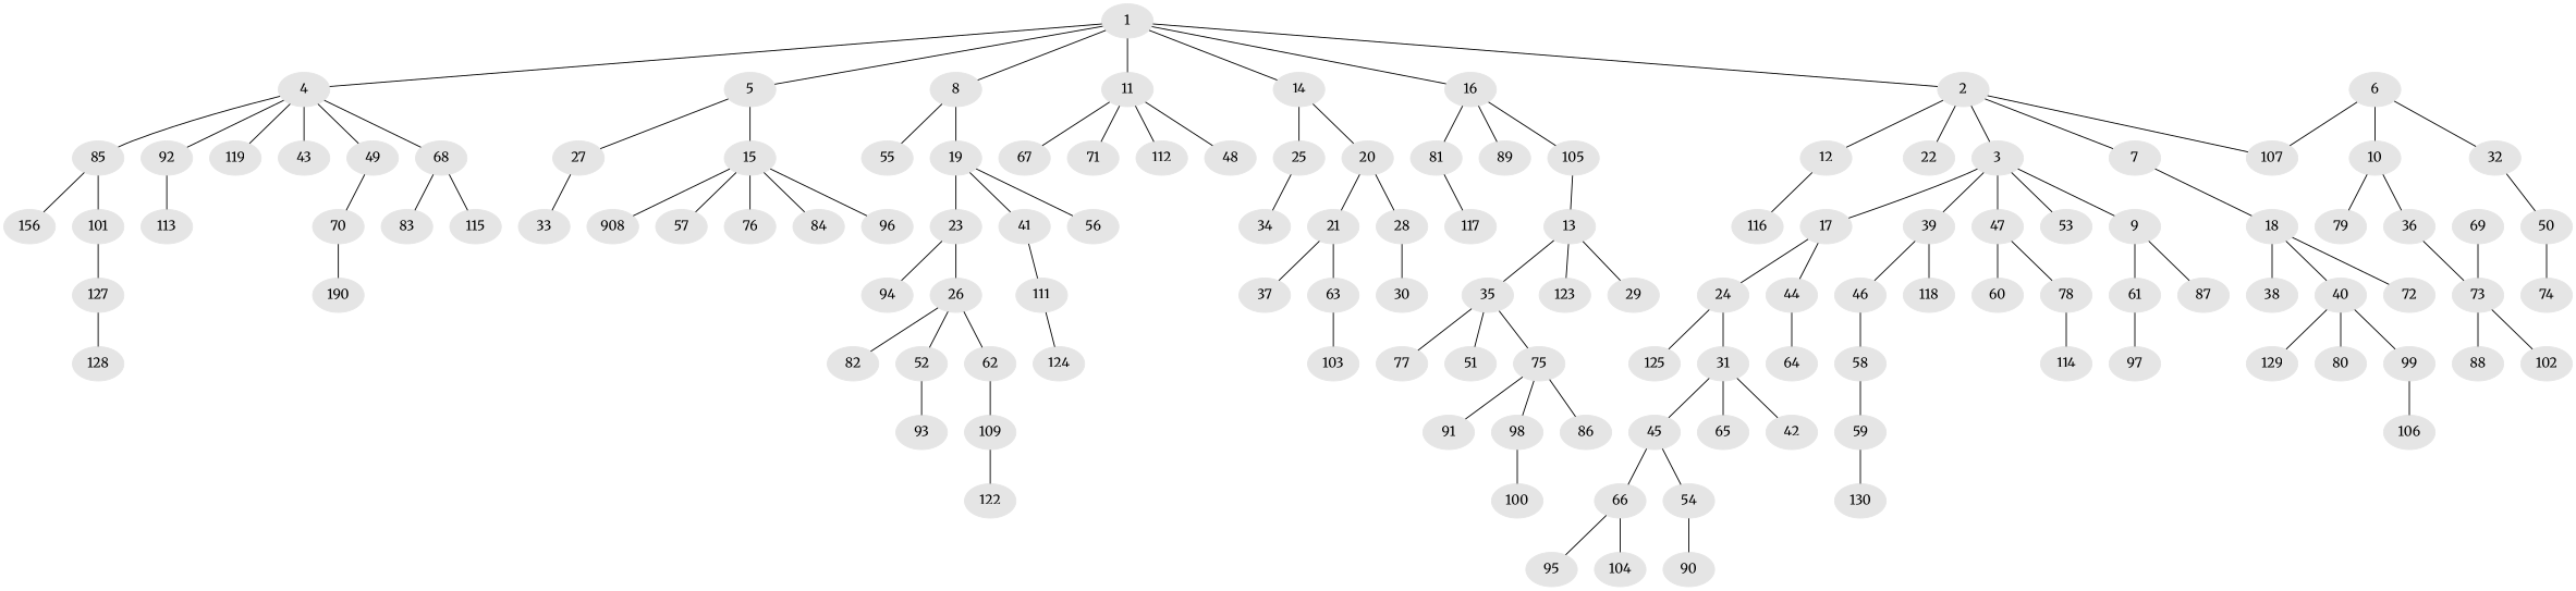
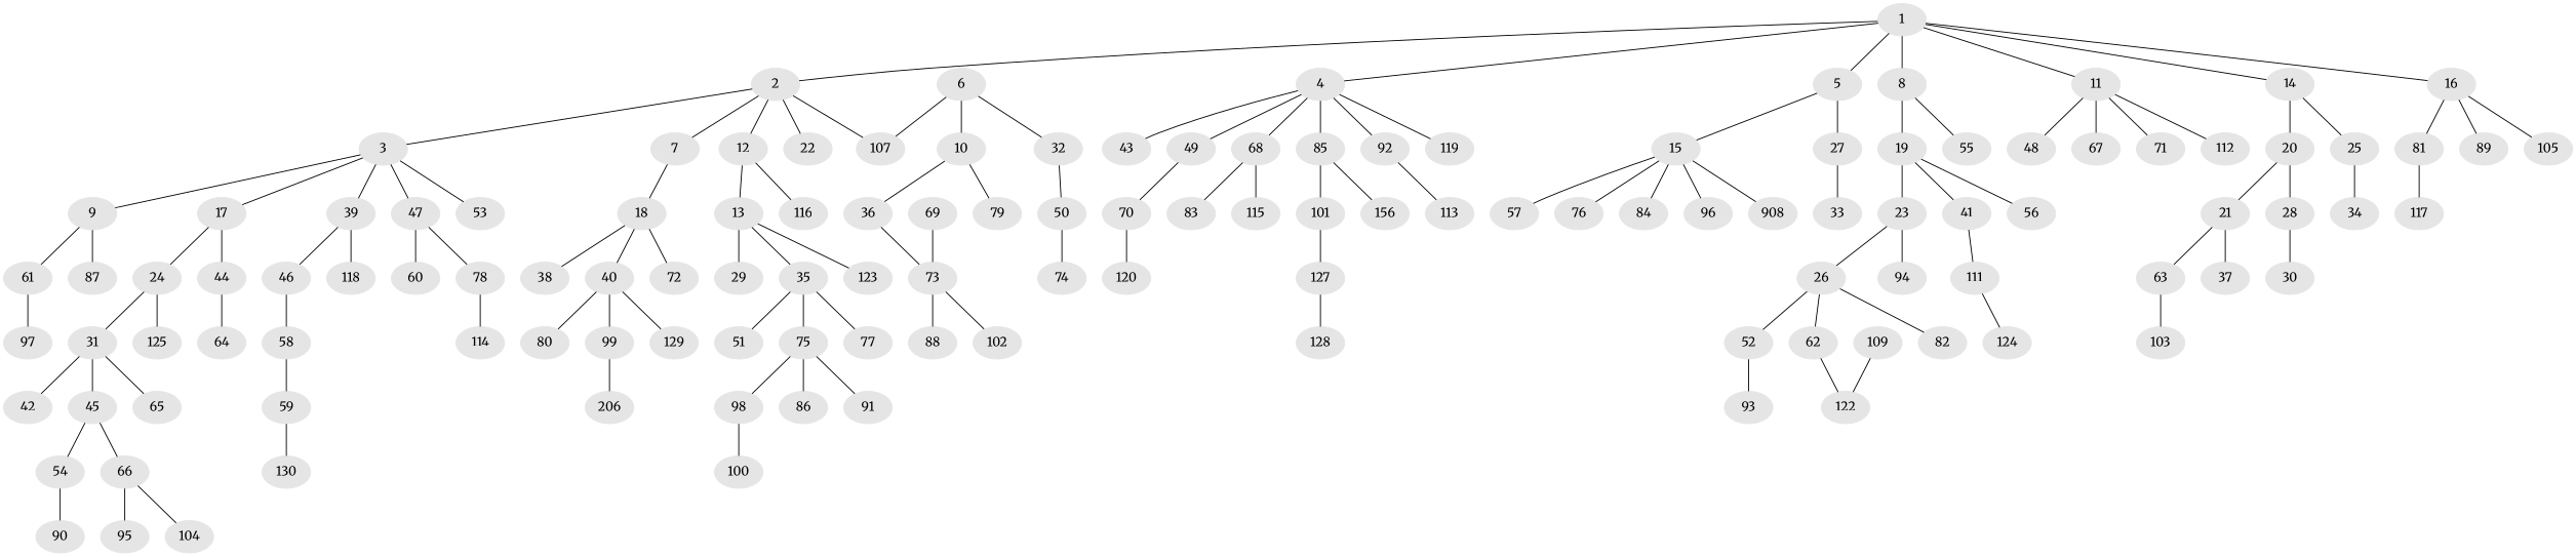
  graph {
    fontname=Merriweather
    node [color=gray90 fontname=Merriweather style=filled]
    edge [fontname=Merriweather]
    1
    2
    4
    5
    8
    11
    14
    16
    3
    7
    12
    22
    107
    43
    49
    68
    85
    92
    119
    15
    27
    19
    55
    48
    67
    71
    112
    20
    25
    81
    89
    105
    9
    17
    39
    47
    53
    6
    10
    32
    18
    13
    116
    61
    87
    24
    44
    46
    118
    60
    78
    70
    83
    115
    101
    n56 [label=156]
    113
    57
    76
    84
    96
    n62 [label=908]
    33
    36
    79
    50
    38
    40
    72
    23
    41
    56
    97
    73
    29
    35
    123
    51
    75
    77
    21
    28
    34
    117
    31
    125
    64
    80
    99
    n90 [label=129]
    26
    94
    111
    63
    37
    30
    103
    52
    62
    82
    42
    45
    65
    93
    109
    54
    66
    74
    98
    86
    91
    69
    58
-   106
+   106 [label=206]
    124
    90
    95
    104
    59
    114
-   120 [label=190]
+   120
    100
    n123 [label=130]
    122
    88
    102
    127
    128
    1 -- 2
    1 -- 4
    1 -- 5
    1 -- 8
    1 -- 11
    1 -- 14
    1 -- 16
    2 -- 3
    2 -- 7
    2 -- 12
    2 -- 22
    2 -- 107
    4 -- 43
    4 -- 49
    4 -- 68
    4 -- 85
    4 -- 92
    4 -- 119
    5 -- 15
    5 -- 27
    8 -- 19
    8 -- 55
    11 -- 48
    11 -- 67
    11 -- 71
    11 -- 112
    14 -- 20
    14 -- 25
    16 -- 81
    16 -- 89
    16 -- 105
    3 -- 9
    3 -- 17
    3 -- 39
    3 -- 47
    3 -- 53
    7 -- 18
-   105 -- 13
+   12 -- 13
    12 -- 116
    49 -- 70
    68 -- 83
    68 -- 115
    85 -- 101
    85 -- n56
    92 -- 113
    15 -- 57
    15 -- 76
    15 -- 84
    15 -- 96
    15 -- n62
    27 -- 33
    19 -- 23
    19 -- 41
    19 -- 56
    20 -- 21
    20 -- 28
    25 -- 34
    81 -- 117
    9 -- 61
    9 -- 87
    17 -- 24
    17 -- 44
    39 -- 46
    39 -- 118
    47 -- 60
    47 -- 78
    6 -- 107
    6 -- 10
    6 -- 32
    10 -- 36
    10 -- 79
    32 -- 50
    18 -- 38
    18 -- 40
    18 -- 72
    13 -- 29
    13 -- 35
    13 -- 123
    61 -- 97
    24 -- 31
    24 -- 125
    44 -- 64
    46 -- 58
    78 -- 114
    70 -- 120
    101 -- 127
    36 -- 73
    50 -- 74
    40 -- 80
    40 -- 99
    40 -- n90
    23 -- 26
    23 -- 94
    41 -- 111
    73 -- 88
    73 -- 102
    35 -- 51
    35 -- 75
    35 -- 77
    75 -- 98
    75 -- 86
    75 -- 91
    21 -- 63
    21 -- 37
    28 -- 30
    31 -- 42
    31 -- 45
    31 -- 65
    99 -- 106
    26 -- 52
    26 -- 62
    26 -- 82
    111 -- 124
    63 -- 103
    52 -- 93
-   62 -- 109
+   62 -- 122
    45 -- 54
    45 -- 66
    109 -- 122
    54 -- 90
    66 -- 95
    66 -- 104
    98 -- 100
    69 -- 73
    58 -- 59
    59 -- n123
    127 -- 128
  }
